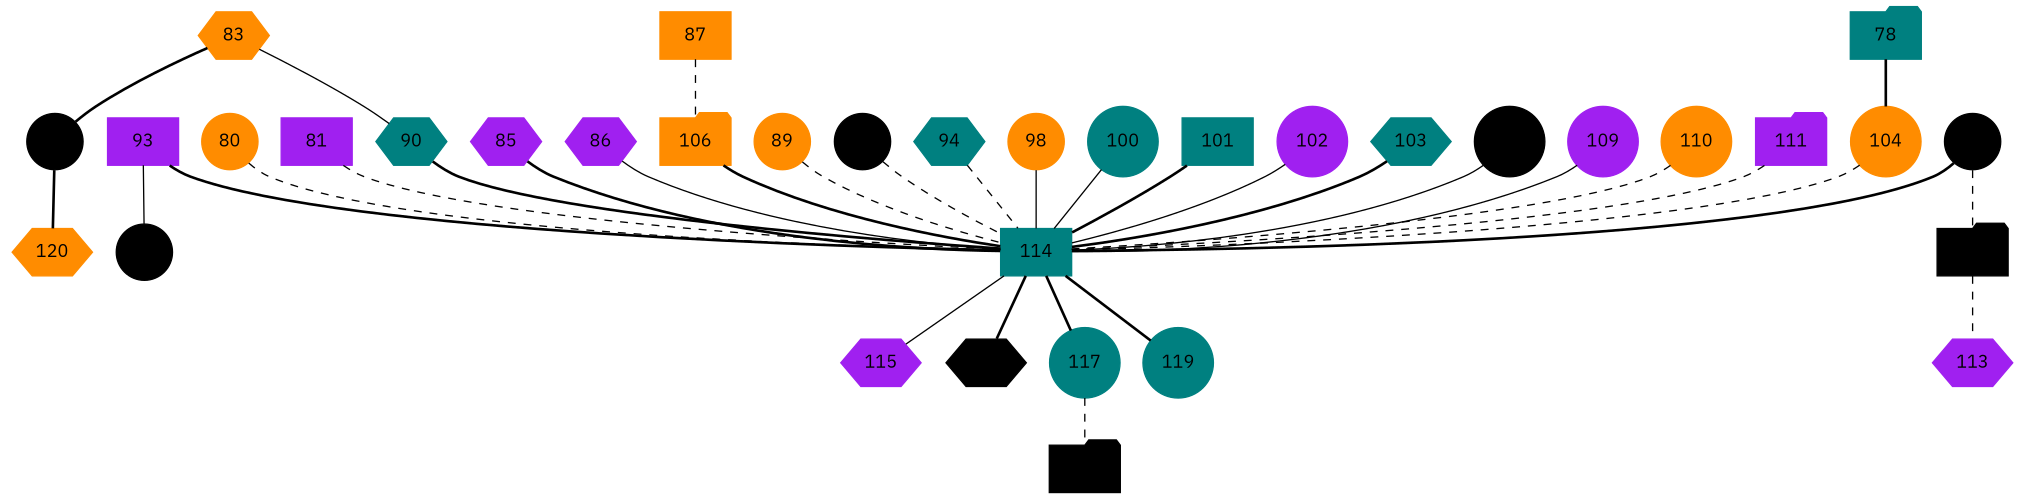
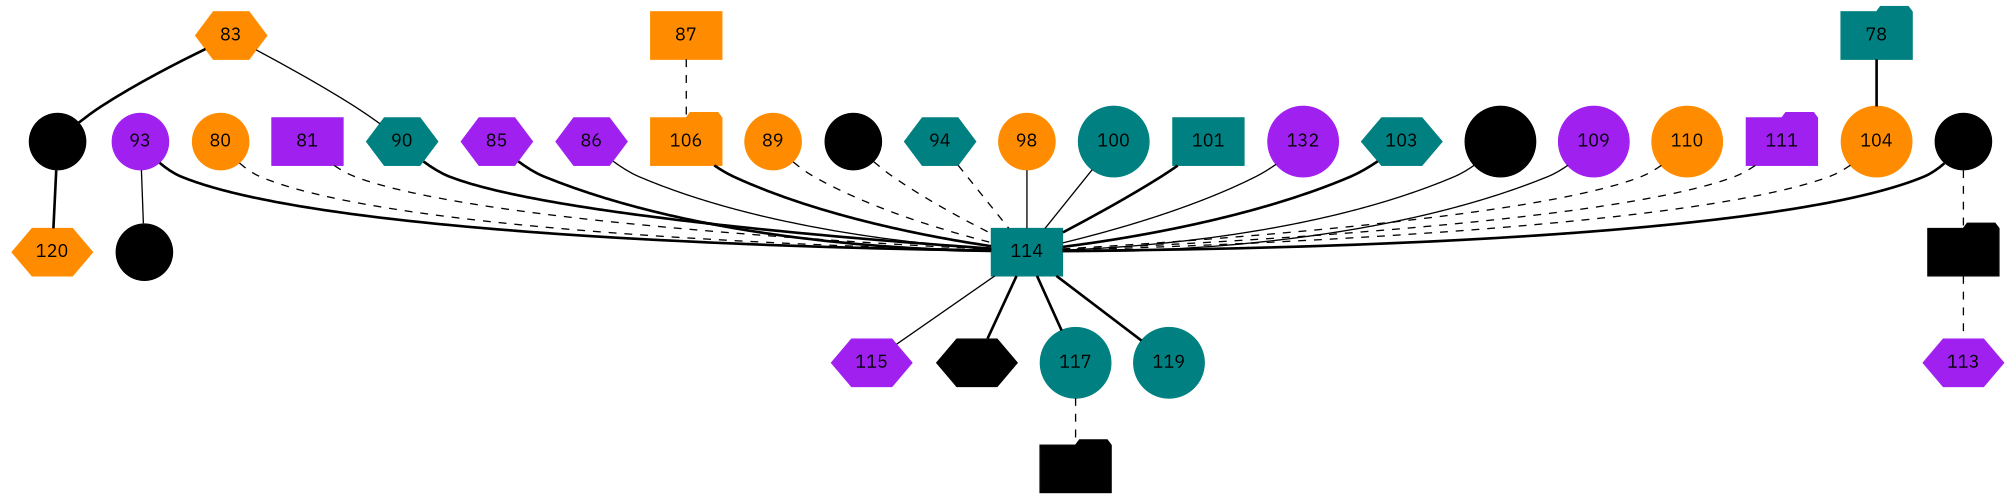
  graph {
    fontname="IBM Plex Sans"
    node [color=darkorange fontname="IBM Plex Sans" shape=circle style=filled]
    edge [fontname="IBM Plex Sans" style=bold]
    104 [super="+75"]
    114 [color=teal shape=box super="+28+105+67+49+92+42+88+112+47+51+53+54+57+58+55+59+61+63+65+71+73+74+76+77+79"]
    78 [color=teal shape=folder]
    115 [color=purple shape=hexagon]
    116 [color=black shape=hexagon]
    117 [color=teal]
    119 [color=teal]
    80
    81 [color=purple shape=box]
    83 [shape=hexagon]
    84 [color=black]
    90 [color=teal shape=hexagon super="+69+70"]
    120 [shape=hexagon]
    85 [color=purple shape=hexagon]
    86 [color=purple shape=hexagon]
    106 [shape=folder super="+66"]
    87 [shape=box]
    89 [super="+68"]
    91 [color=black]
-   93 [color=purple shape=box]
+   93 [color=purple]
    96 [color=black]
    94 [color=teal shape=hexagon]
    95 [color=black]
    108 [color=black shape=folder]
    113 [color=purple shape=hexagon]
    98
    100 [color=teal]
    101 [color=teal shape=box]
-   102 [color=purple]
+   102 [color=purple label=132]
    103 [color=teal shape=hexagon]
    107 [color=black]
    109 [color=purple]
    110
    111 [color=purple shape=folder]
    118 [color=black shape=folder]
    104 -- 114 [style=dashed]
    114 -- 115 [style=solid]
    114 -- 116
    114 -- 117
    114 -- 119
    78 -- 104
    117 -- 118 [style=dashed]
    80 -- 114 [style=dashed]
    81 -- 114 [style=dashed]
    83 -- 84
    83 -- 90 [style=solid]
    84 -- 120
    90 -- 114
    85 -- 114
    86 -- 114 [style=solid]
    106 -- 114
    87 -- 106 [style=dashed]
    89 -- 114 [style=dashed]
    91 -- 114 [style=dashed]
    93 -- 114
    93 -- 96 [style=solid]
    94 -- 114 [style=dashed]
    95 -- 114
    95 -- 108 [style=dashed]
    108 -- 113 [style=dashed]
    98 -- 114 [style=solid]
    100 -- 114 [style=solid]
    101 -- 114
    102 -- 114 [style=solid]
    103 -- 114
    107 -- 114 [style=solid]
    109 -- 114 [style=solid]
    110 -- 114 [style=dashed]
    111 -- 114 [style=dashed]
  }
